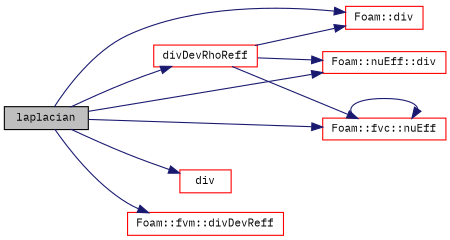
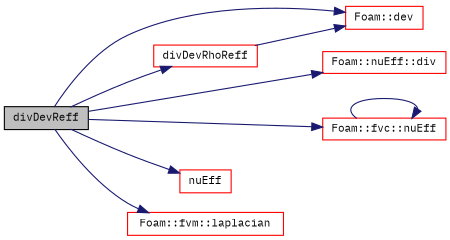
  digraph {
    fontname="IBM Plex Mono"
    rankdir=LR
    node [color=red fontname="IBM Plex Mono" fontsize=10 shape=record]
    edge [color=midnightblue fontname="IBM Plex Mono" fontsize=10 labelfontname=FreeSans labelfontsize=10 style=solid]
-   n1 [color=black fillcolor=grey75 fontcolor=black height=0.2 label=laplacian style=filled width=0.4]
-   n2 [height=0.2 label="Foam::div" width=0.4]
+   n1 [color=black fillcolor=grey75 fontcolor=black height=0.2 label=divDevReff style=filled width=0.4]
+   n2 [height=0.2 label="Foam::dev" width=0.4]
    n3 [height=0.2 label="Foam::nuEff::div" width=0.4]
    n4 [height=0.2 label=divDevRhoReff width=0.4]
-   n5 [height=0.2 label=div width=0.4]
-   n6 [height=0.2 label="Foam::fvm::divDevReff" width=0.4]
+   n5 [height=0.2 label=nuEff width=0.4]
+   n6 [height=0.2 label="Foam::fvm::laplacian" width=0.4]
    n7 [height=0.2 label="Foam::fvc::nuEff" width=0.4]
    n1 -> n2
    n1 -> n3
    n1 -> n4
    n1 -> n5
    n1 -> n6
    n1 -> n7
    n4 -> n2
-   n4 -> n3
-   n4 -> n7
    n7 -> n7
  }
